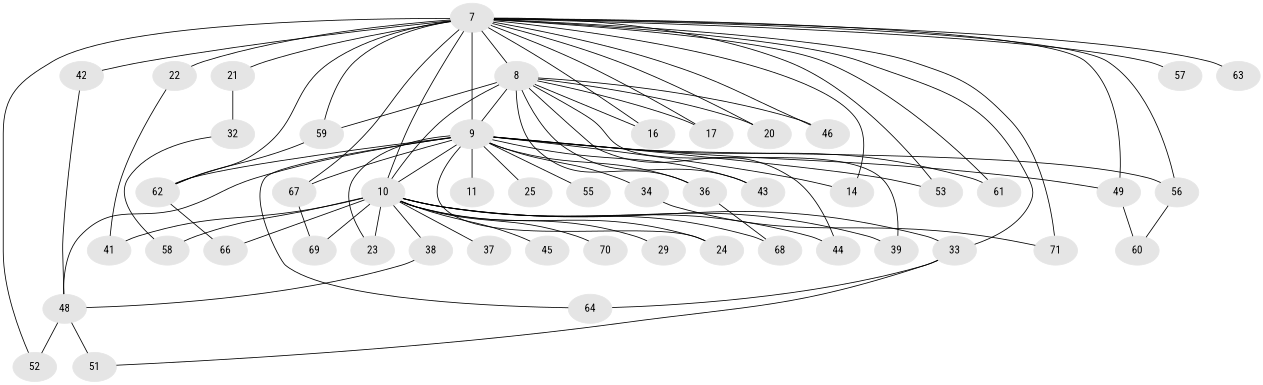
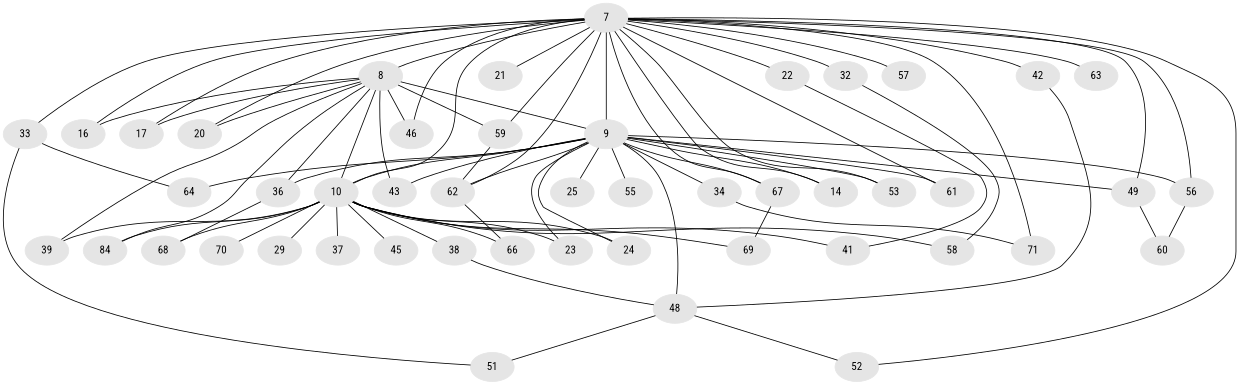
  graph {
    fontname="Roboto Condensed"
    node [color=gray90 fontname="Roboto Condensed" style=filled]
    edge [fontname="Roboto Condensed"]
    7 [super="+2+1"]
    8 [super="+6"]
    9 [super="+3+5"]
    10 [super="+4"]
    14
    16
    17
    20
    21 [super="+15"]
    22 [super="+13"]
    32
    33
    42
    46
    49
    52
    53 [super="+40+27"]
    56 [super="+26"]
    57 [super="+50"]
    59 [super="+30"]
    62 [super="+61"]
    63
    n23 [label=61]
    67 [super="+47"]
    71
    36
    39
    43
-   44
-   11
+   44 [label=84]
    23
    24
    25
    34
    48 [super="+35"]
    55
    64
    70
    29
    37
    38
    41
    45
    58
    66
    68
    69
    51
    60
    7 -- 8 [weight=6]
    7 -- 9 [weight=9]
    7 -- 10 [weight=6]
    7 -- 14
    7 -- 16
    7 -- 17
    7 -- 20
    7 -- 21 [weight=3]
    7 -- 22 [weight=3]
-   21 -- 32 [weight=2]
+   7 -- 32 [weight=2]
    7 -- 33
    7 -- 42
    7 -- 46
    7 -- 49
    7 -- 52
    7 -- 53 [weight=4]
    7 -- 56 [weight=2]
    7 -- 57 [weight=3]
    7 -- 59
    7 -- 62 [weight=3]
    7 -- 63
    7 -- n23
    7 -- 67
    7 -- 71
    8 -- 9 [weight=6]
    8 -- 10 [weight=4]
    8 -- 16
    8 -- 17
    8 -- 20
    8 -- 46
    8 -- 59
    8 -- 36
    8 -- 39
    8 -- 43
    8 -- 44
    9 -- 10 [weight=6]
    9 -- 14
    9 -- 49
    9 -- 53 [weight=2]
    9 -- 56
    9 -- 62 [weight=3]
    9 -- n23
    9 -- 67 [weight=2]
    9 -- 36
    9 -- 43
-   9 -- 11 [weight=2]
    9 -- 23
    9 -- 24
    9 -- 25 [weight=2]
    9 -- 34 [weight=2]
    9 -- 48 [weight=4]
    9 -- 55
    9 -- 64
-   10 -- 33
    10 -- 39
    10 -- 44
    10 -- 23
    10 -- 24
    10 -- 70
    10 -- 29
    10 -- 37 [weight=2]
    10 -- 38
    10 -- 41
    10 -- 45 [weight=2]
    10 -- 58
    10 -- 66
    10 -- 68
    10 -- 69
    22 -- 41
    32 -- 58
    33 -- 64
    33 -- 51
    42 -- 48
    49 -- 60
    56 -- 60
    59 -- 62
    62 -- 66
    67 -- 69
    36 -- 68
    34 -- 71
    48 -- 52
    48 -- 51
    38 -- 48
  }
